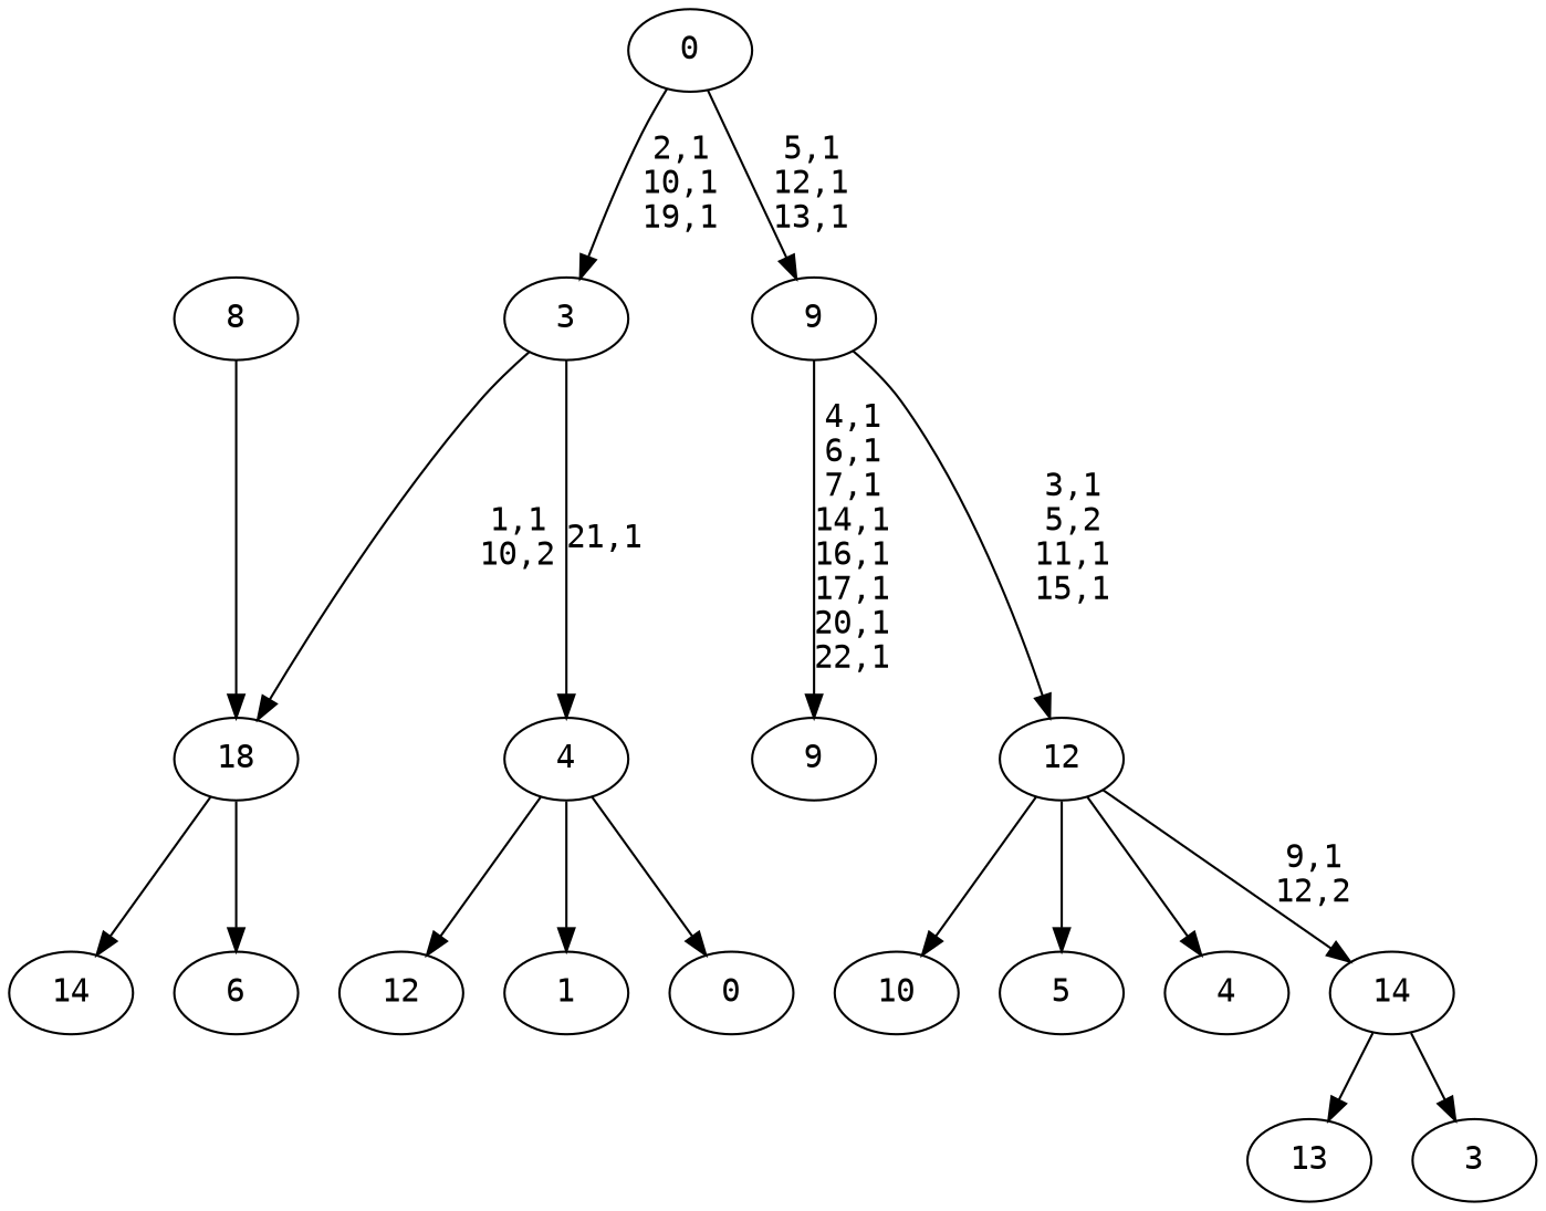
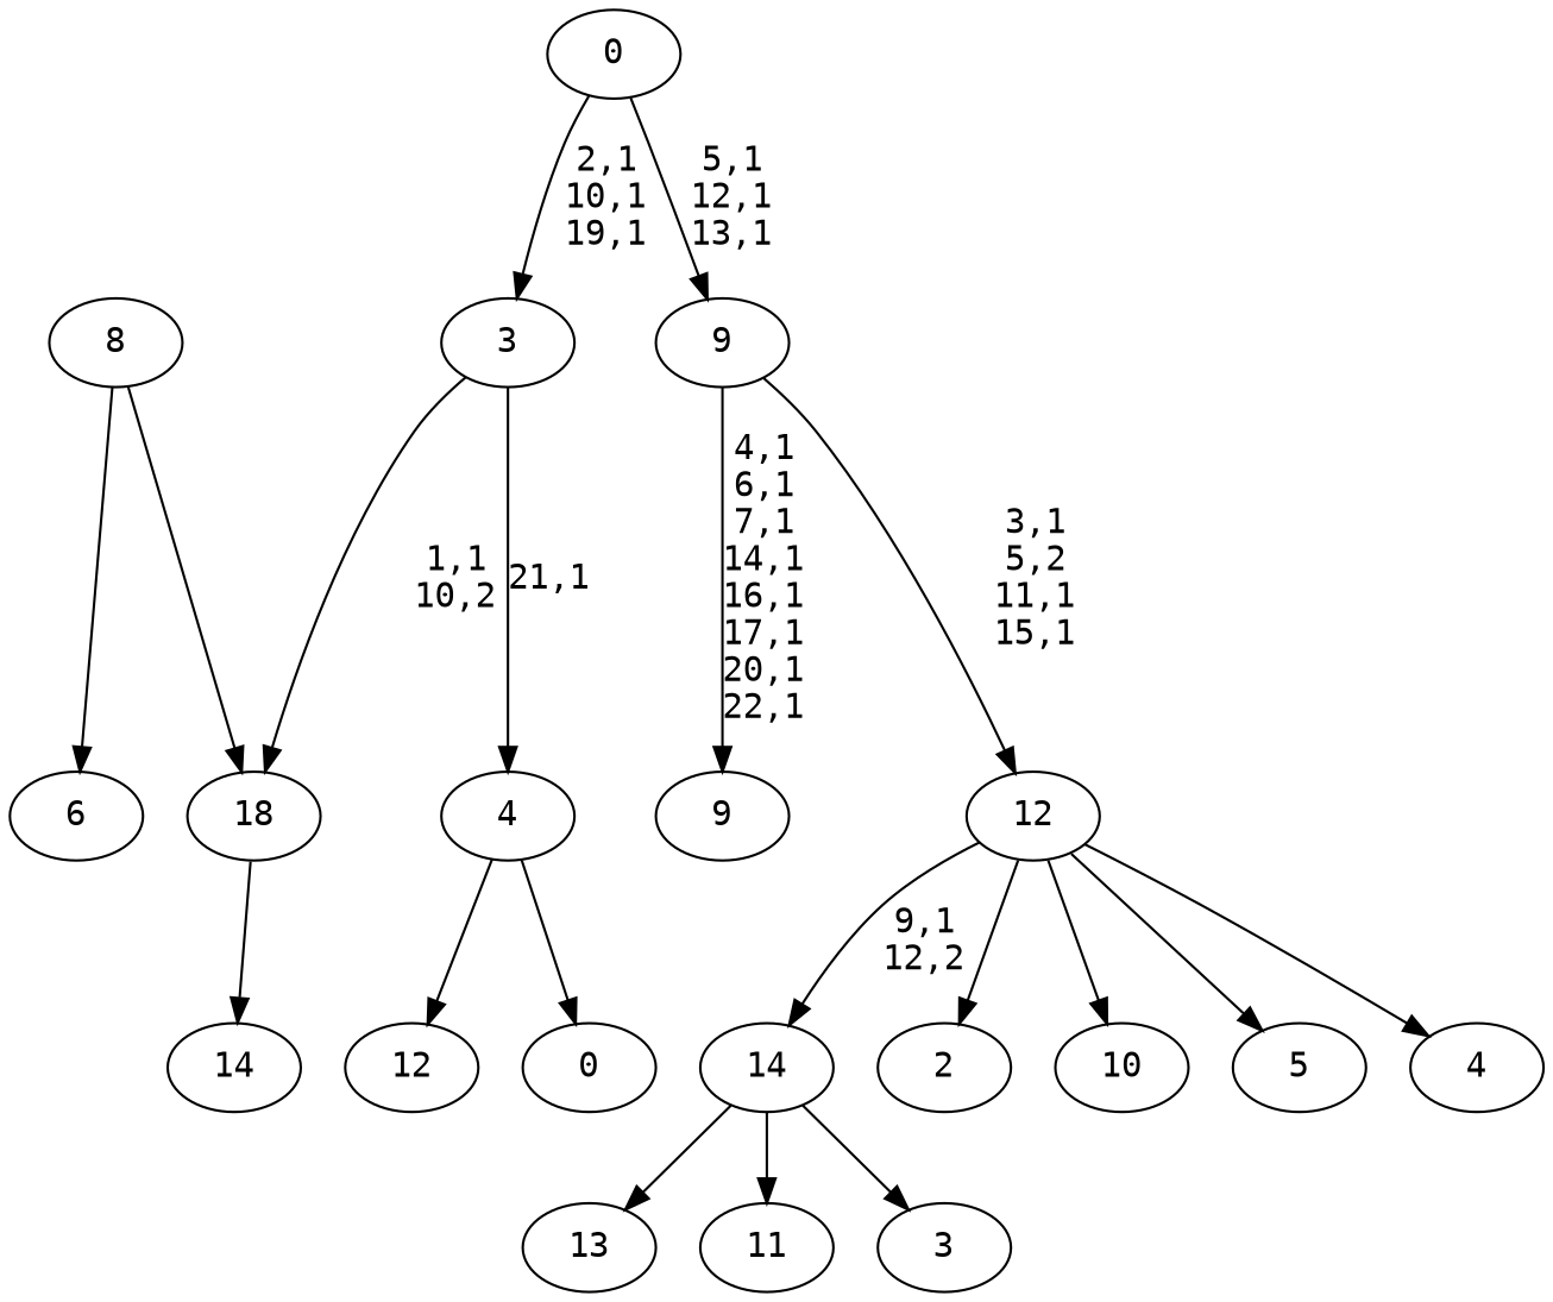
  digraph {
    fontname="DejaVu Sans Mono"
    node [fontname="DejaVu Sans Mono"]
    edge [fontname="DejaVu Sans Mono"]
    n1 [label=14]
    n2 [label=13]
    n3 [label=12]
+   n4 [label=11]
    n5 [label=10]
    n6 [label=9]
    n7 [label=8]
    18
    n9 [label=6]
    n10 [label=5]
    n11 [label=4]
    n12 [label=3]
    14
+   n14 [label=2]
    12
    9
-   n17 [label=1]
    n18 [label=0]
    4
    3
    0
    n7 -> 18
    18 -> n1
-   18 -> n9
+   n7 -> n9
    14 -> n2
+   14 -> n4
    14 -> n12
    12 -> n5
    12 -> n10
    12 -> n11
    12 -> 14 [label="9,1\n12,2"]
+   12 -> n14
    9 -> n6 [label="4,1\n6,1\n7,1\n14,1\n16,1\n17,1\n20,1\n22,1"]
    9 -> 12 [label="3,1\n5,2\n11,1\n15,1"]
    4 -> n3
-   4 -> n17
    4 -> n18
    3 -> 18 [label="1,1\n10,2"]
    3 -> 4 [label="21,1"]
    0 -> 9 [label="5,1\n12,1\n13,1"]
    0 -> 3 [label="2,1\n10,1\n19,1"]
  }
